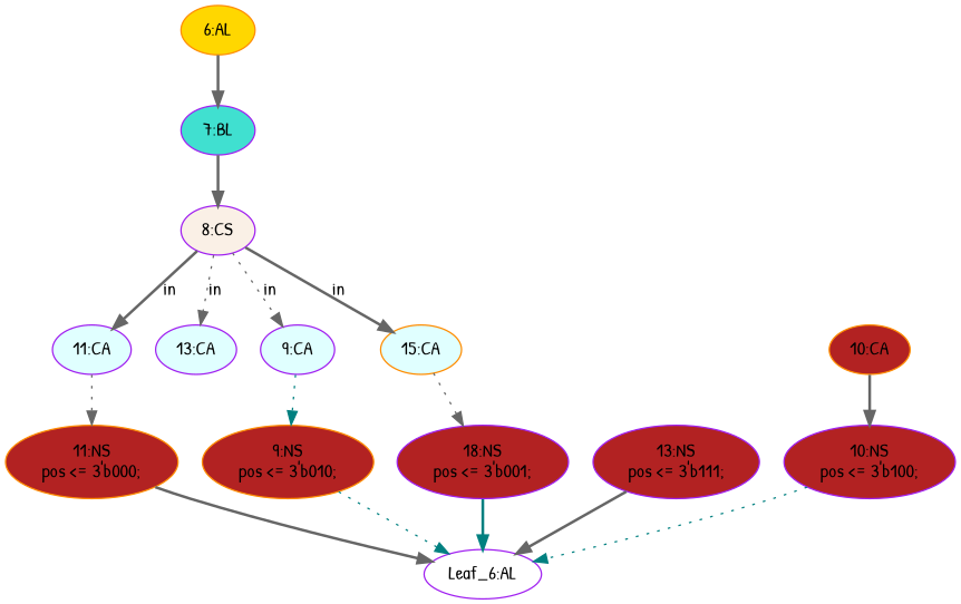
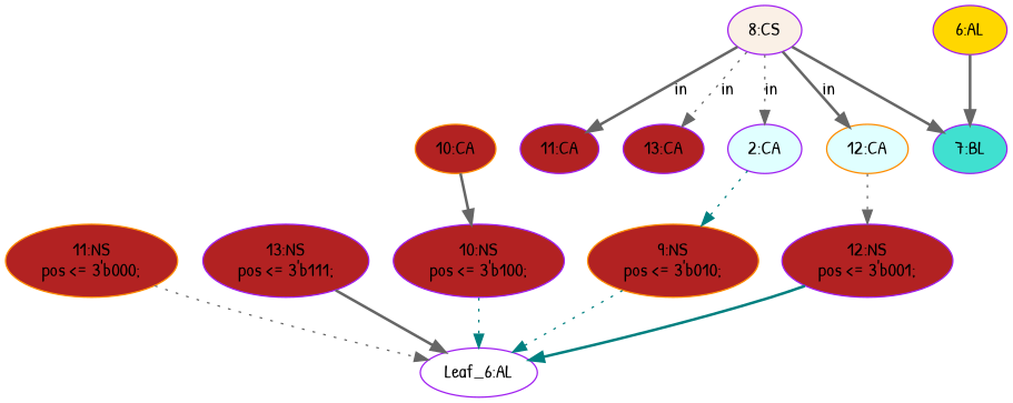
  strict digraph {
    fontname="Patrick Hand"
    node [color=purple fillcolor=firebrick fontname="Patrick Hand" statements="[]" style=filled typ=NonblockingSubstitution]
    edge [color=gray40 cond="[]" fontname="Patrick Hand" lineno=None style=bold]
    n1 [ast="<pyverilog.vparser.ast.NonblockingSubstitution object at 0x7fce44b3dbd0>" color=darkorange label="9:NS\npos <= 3'b010;" statements="[<pyverilog.vparser.ast.NonblockingSubstitution object at 0x7fce44b3dbd0>]"]
    n2 [def_var="['pos']" label="Leaf_6:AL" fillcolor="" statements="" style="" typ=""]
-   n3 [ast="<pyverilog.vparser.ast.Case object at 0x7fce44b3d950>" fillcolor=lightcyan label="11:CA" typ=Case]
+   n3 [ast="<pyverilog.vparser.ast.Case object at 0x7fce44b3d950>" label="11:CA" typ=Case]
    n4 [ast="<pyverilog.vparser.ast.NonblockingSubstitution object at 0x7fce44b3ddd0>" color=darkorange label="11:NS\npos <= 3'b000;" statements="[<pyverilog.vparser.ast.NonblockingSubstitution object at 0x7fce44b3ddd0>]"]
-   n5 [ast="<pyverilog.vparser.ast.Case object at 0x7fce462a41d0>" fillcolor=lightcyan label="13:CA" typ=Case]
+   n5 [ast="<pyverilog.vparser.ast.Case object at 0x7fce462a41d0>" label="13:CA" typ=Case]
    n6 [ast="<pyverilog.vparser.ast.NonblockingSubstitution object at 0x7fce462a4210>" label="13:NS\npos <= 3'b111;" statements="[<pyverilog.vparser.ast.NonblockingSubstitution object at 0x7fce462a4210>]"]
    n7 [ast="<pyverilog.vparser.ast.CaseStatement object at 0x7fce462a4950>" fillcolor=linen label="8:CS" typ=CaseStatement]
-   n8 [ast="<pyverilog.vparser.ast.Case object at 0x7fce462a4a10>" fillcolor=lightcyan label="9:CA" typ=Case]
-   n9 [ast="<pyverilog.vparser.ast.Case object at 0x7fce462a4c90>" color=darkorange fillcolor=lightcyan label="15:CA" typ=Case]
+   n8 [ast="<pyverilog.vparser.ast.Case object at 0x7fce462a4a10>" fillcolor=lightcyan label="2:CA" typ=Case]
+   n9 [ast="<pyverilog.vparser.ast.Case object at 0x7fce462a4c90>" color=darkorange fillcolor=lightcyan label="12:CA" typ=Case]
    n10 [ast="<pyverilog.vparser.ast.Case object at 0x7fce462a4a90>" color=darkorange label="10:CA" typ=Case]
    n11 [ast="<pyverilog.vparser.ast.NonblockingSubstitution object at 0x7fce462a4b10>" label="10:NS\npos <= 3'b100;" statements="[<pyverilog.vparser.ast.NonblockingSubstitution object at 0x7fce462a4b10>]"]
-   n12 [ast="<pyverilog.vparser.ast.NonblockingSubstitution object at 0x7fce462a4d10>" label="18:NS\npos <= 3'b001;" statements="[<pyverilog.vparser.ast.NonblockingSubstitution object at 0x7fce462a4d10>]"]
-   n13 [ast="<pyverilog.vparser.ast.Always object at 0x7fce462a4ed0>" clk_sens=False color=darkorange fillcolor=gold label="6:AL" sens="['in']" typ=Always use_var="['in']"]
+   n12 [ast="<pyverilog.vparser.ast.NonblockingSubstitution object at 0x7fce462a4d10>" label="12:NS\npos <= 3'b001;" statements="[<pyverilog.vparser.ast.NonblockingSubstitution object at 0x7fce462a4d10>]"]
+   n13 [ast="<pyverilog.vparser.ast.Always object at 0x7fce462a4ed0>" clk_sens=False fillcolor=gold label="6:AL" sens="['in']" typ=Always use_var="['in']"]
    n14 [ast="<pyverilog.vparser.ast.Block object at 0x7fce4628a050>" fillcolor=turquoise label="7:BL" typ=Block]
    n1 -> n2 [color=teal style=dotted]
-   n3 -> n4 [style=dotted]
-   n4 -> n2
+   n4 -> n2 [style=dotted]
    n6 -> n2
    n7 -> n3 [cond="['in']" label=in lineno=8]
    n7 -> n5 [cond="['in']" label=in lineno=8 style=dotted]
    n7 -> n8 [cond="['in']" label=in lineno=8 style=dotted]
    n7 -> n9 [cond="['in']" label=in lineno=8]
    n8 -> n1 [color=teal style=dotted]
    n9 -> n12 [style=dotted]
    n10 -> n11
    n11 -> n2 [color=teal style=dotted]
    n12 -> n2 [color=teal]
    n13 -> n14
-   n14 -> n7
+   n7 -> n14
  }
